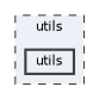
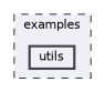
  digraph {
    compound=true
    n1 [color=grey25 fillcolor="#edf0f7" fontname=Helvetica fontsize=10 height=0.2 label=utils shape=box style="filled,bold" width=0.4]
    subgraph cluster_1 {
      bgcolor="#edf0f7"
      fontname=Helvetica
      fontsize=10
-     label=utils
+     label=examples
      pencolor=grey25
      style="filled,dashed"
      n1
    }
  }
